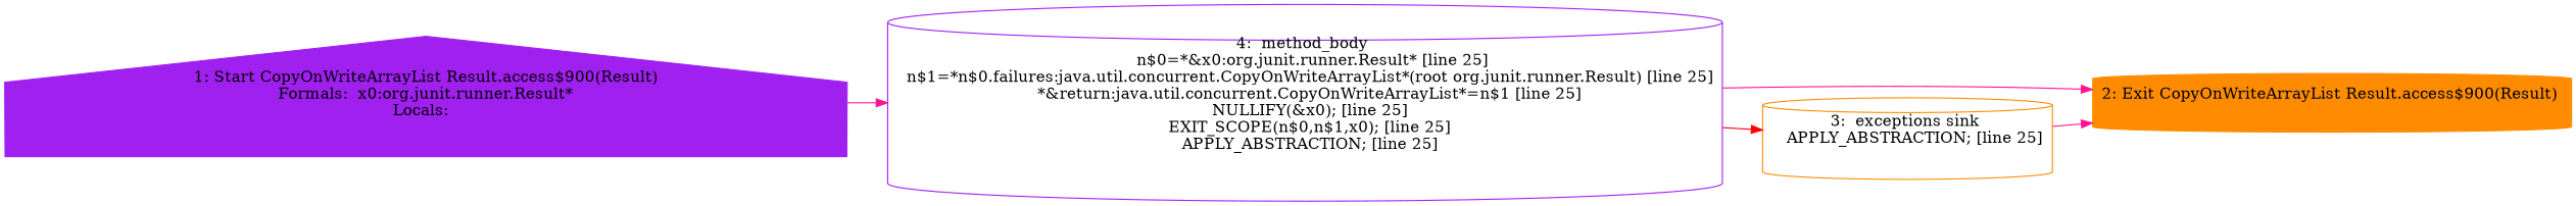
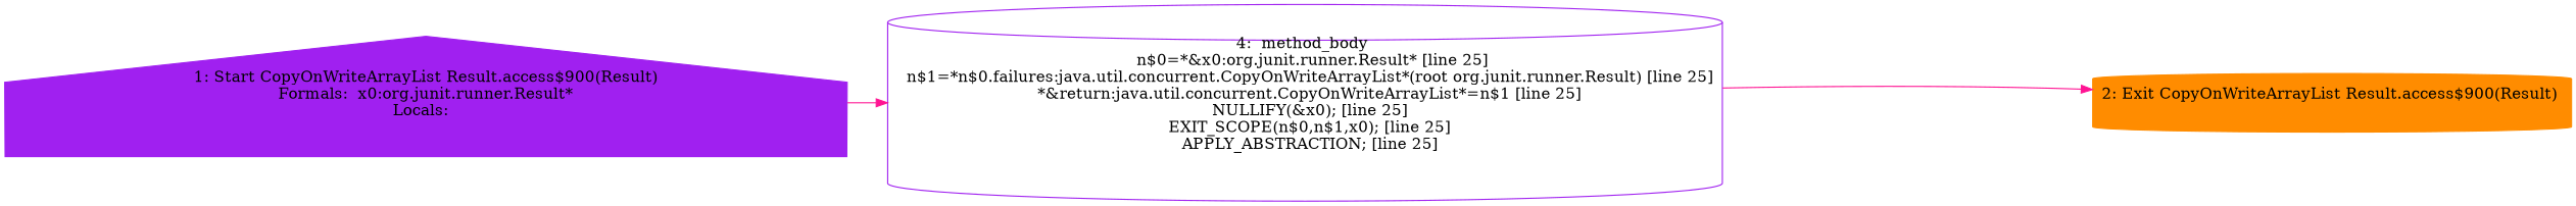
  digraph {
    rankdir=LR
    node [color=purple shape=cylinder]
    edge [color=deeppink]
    n1 [label="1: Start CopyOnWriteArrayList Result.access$900(Result)\nFormals:  x0:org.junit.runner.Result*\nLocals:  \n  " style=filled shape=house]
    n2 [label="4:  method_body \n   n$0=*&x0:org.junit.runner.Result* [line 25]\n  n$1=*n$0.failures:java.util.concurrent.CopyOnWriteArrayList*(root org.junit.runner.Result) [line 25]\n  *&return:java.util.concurrent.CopyOnWriteArrayList*=n$1 [line 25]\n  NULLIFY(&x0); [line 25]\n  EXIT_SCOPE(n$0,n$1,x0); [line 25]\n  APPLY_ABSTRACTION; [line 25]\n "]
    n3 [color=darkorange label="2: Exit CopyOnWriteArrayList Result.access$900(Result) \n  " style=filled]
-   n4 [label="3:  exceptions sink \n   APPLY_ABSTRACTION; [line 25]\n " color=darkorange]
    n1 -> n2
    n2 -> n3
-   n2 -> n4 [color=red]
-   n4 -> n3
  }
